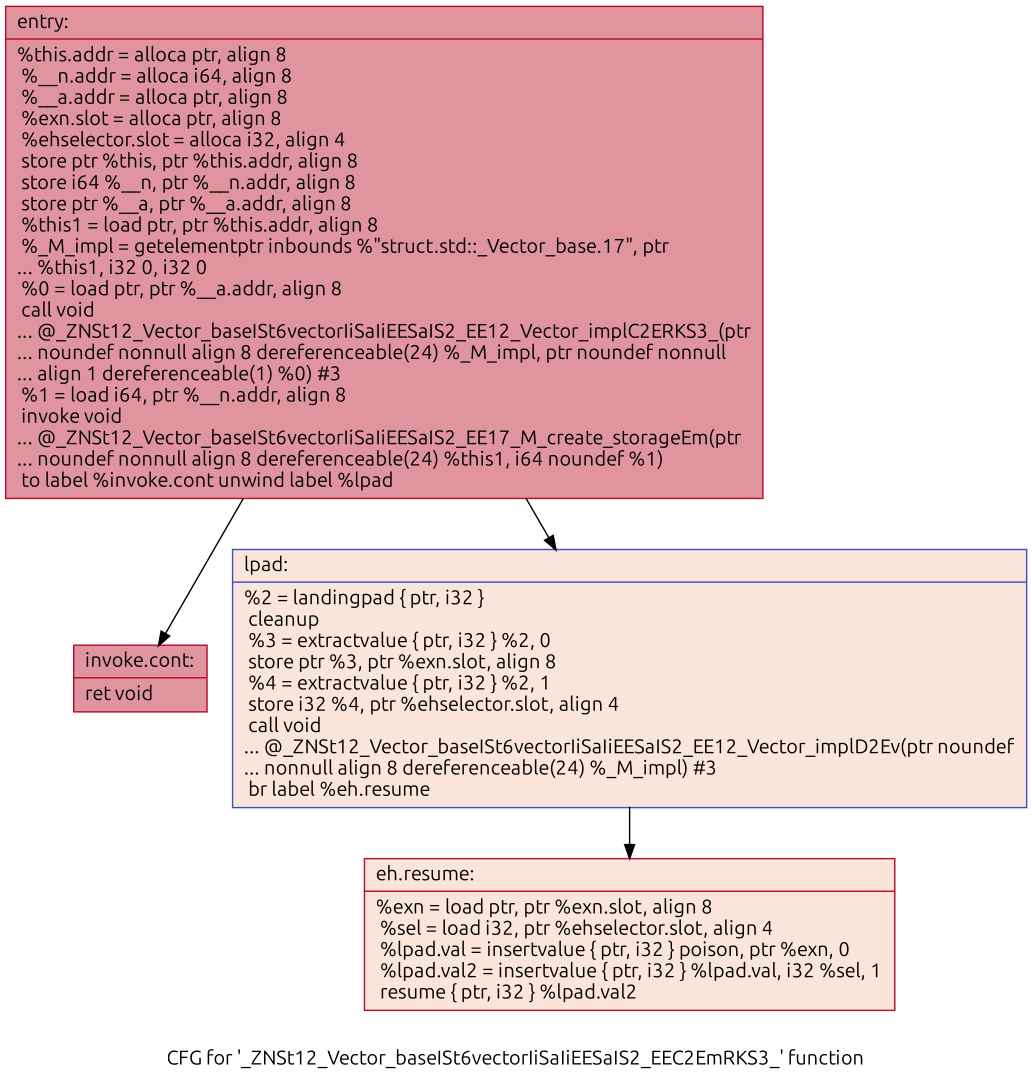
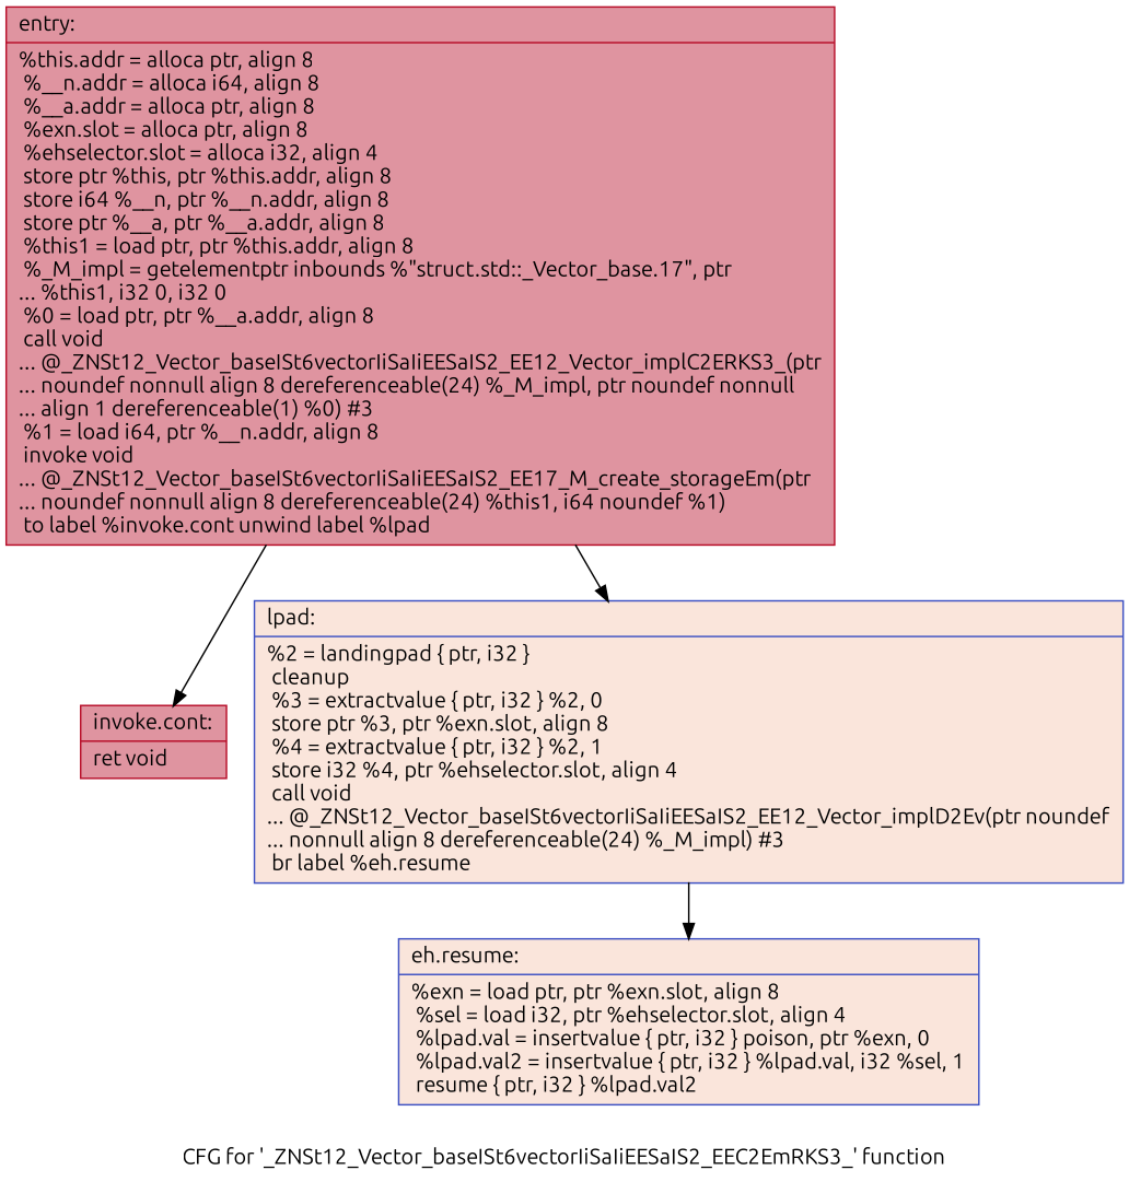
  digraph {
    label="CFG for '_ZNSt12_Vector_baseISt6vectorIiSaIiEESaIS2_EEC2EmRKS3_' function"
    fontname=Ubuntu
    node [color="#b70d28ff" fillcolor="#b70d2870" fontname=Ubuntu shape=record style=filled]
    edge [fontname=Ubuntu]
    n1 [label="{entry:\l|  %this.addr = alloca ptr, align 8\l  %__n.addr = alloca i64, align 8\l  %__a.addr = alloca ptr, align 8\l  %exn.slot = alloca ptr, align 8\l  %ehselector.slot = alloca i32, align 4\l  store ptr %this, ptr %this.addr, align 8\l  store i64 %__n, ptr %__n.addr, align 8\l  store ptr %__a, ptr %__a.addr, align 8\l  %this1 = load ptr, ptr %this.addr, align 8\l  %_M_impl = getelementptr inbounds %\"struct.std::_Vector_base.17\", ptr\l... %this1, i32 0, i32 0\l  %0 = load ptr, ptr %__a.addr, align 8\l  call void\l... @_ZNSt12_Vector_baseISt6vectorIiSaIiEESaIS2_EE12_Vector_implC2ERKS3_(ptr\l... noundef nonnull align 8 dereferenceable(24) %_M_impl, ptr noundef nonnull\l... align 1 dereferenceable(1) %0) #3\l  %1 = load i64, ptr %__n.addr, align 8\l  invoke void\l... @_ZNSt12_Vector_baseISt6vectorIiSaIiEESaIS2_EE17_M_create_storageEm(ptr\l... noundef nonnull align 8 dereferenceable(24) %this1, i64 noundef %1)\l          to label %invoke.cont unwind label %lpad\l}"]
    n2 [label="{invoke.cont:\l|  ret void\l}"]
    n3 [color="#3d50c3ff" fillcolor="#f4c5ad70" label="{lpad:\l|  %2 = landingpad \{ ptr, i32 \}\l          cleanup\l  %3 = extractvalue \{ ptr, i32 \} %2, 0\l  store ptr %3, ptr %exn.slot, align 8\l  %4 = extractvalue \{ ptr, i32 \} %2, 1\l  store i32 %4, ptr %ehselector.slot, align 4\l  call void\l... @_ZNSt12_Vector_baseISt6vectorIiSaIiEESaIS2_EE12_Vector_implD2Ev(ptr noundef\l... nonnull align 8 dereferenceable(24) %_M_impl) #3\l  br label %eh.resume\l}"]
-   n4 [fillcolor="#f4c5ad70" label="{eh.resume:\l|  %exn = load ptr, ptr %exn.slot, align 8\l  %sel = load i32, ptr %ehselector.slot, align 4\l  %lpad.val = insertvalue \{ ptr, i32 \} poison, ptr %exn, 0\l  %lpad.val2 = insertvalue \{ ptr, i32 \} %lpad.val, i32 %sel, 1\l  resume \{ ptr, i32 \} %lpad.val2\l}"]
+   n4 [color="#3d50c3ff" fillcolor="#f4c5ad70" label="{eh.resume:\l|  %exn = load ptr, ptr %exn.slot, align 8\l  %sel = load i32, ptr %ehselector.slot, align 4\l  %lpad.val = insertvalue \{ ptr, i32 \} poison, ptr %exn, 0\l  %lpad.val2 = insertvalue \{ ptr, i32 \} %lpad.val, i32 %sel, 1\l  resume \{ ptr, i32 \} %lpad.val2\l}"]
    n1 -> n2
    n1 -> n3
    n3 -> n4
  }
